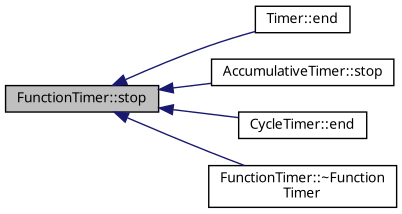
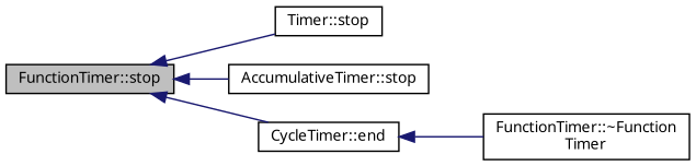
  digraph {
    fontname="Noto Sans"
    rankdir=LR
    node [color=black fillcolor=white fontname="Noto Sans" fontsize=10 shape=record style=filled]
    edge [color=midnightblue dir=back fontname="Noto Sans" fontsize=10 labelfontname=Helvetica labelfontsize=10 style=solid]
    n1 [fillcolor=grey75 fontcolor=black height=0.2 label="FunctionTimer::stop" width=0.4]
-   n2 [height=0.2 label="Timer::end" width=0.4]
+   n2 [height=0.2 label="Timer::stop" width=0.4]
    n3 [height=0.2 label="AccumulativeTimer::stop" width=0.4]
    n4 [height=0.2 label="CycleTimer::end" width=0.4]
    n5 [height=0.2 label="FunctionTimer::~Function\lTimer" width=0.4]
    n1 -> n2
    n1 -> n3
    n1 -> n4
-   n1 -> n5
+   n4 -> n5
  }
